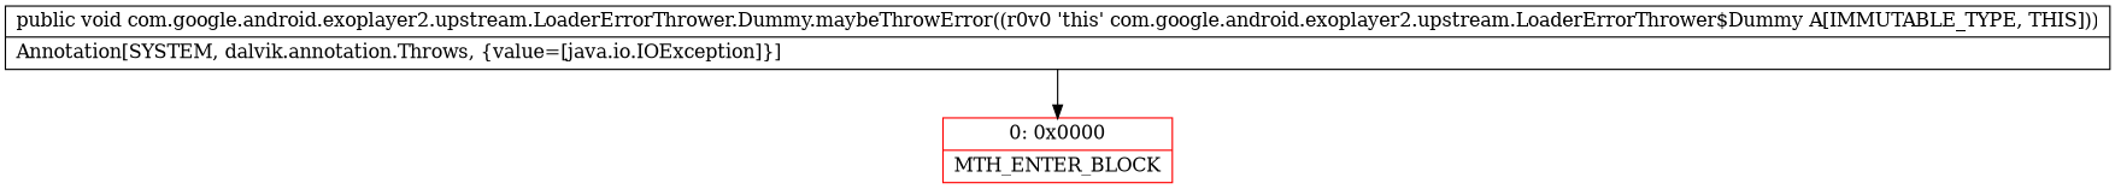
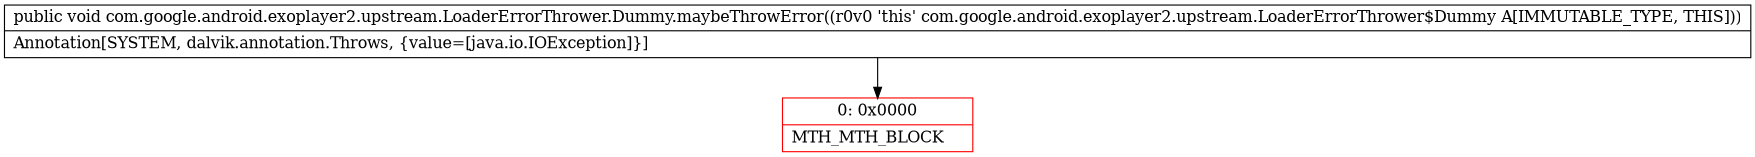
  digraph {
    node [shape=record]
-   n1 [color=red label="{0\:\ 0x0000|MTH_ENTER_BLOCK\l}"]
+   n1 [color=red label="{0\:\ 0x0000|MTH_MTH_BLOCK\l}"]
    n2 [label="{public void com.google.android.exoplayer2.upstream.LoaderErrorThrower.Dummy.maybeThrowError((r0v0 'this' com.google.android.exoplayer2.upstream.LoaderErrorThrower$Dummy A[IMMUTABLE_TYPE, THIS]))  | Annotation[SYSTEM, dalvik.annotation.Throws, \{value=[java.io.IOException]\}]\l}"]
    subgraph cluster_1 {
      label="R(0)"
    }
    n2 -> n1
  }
